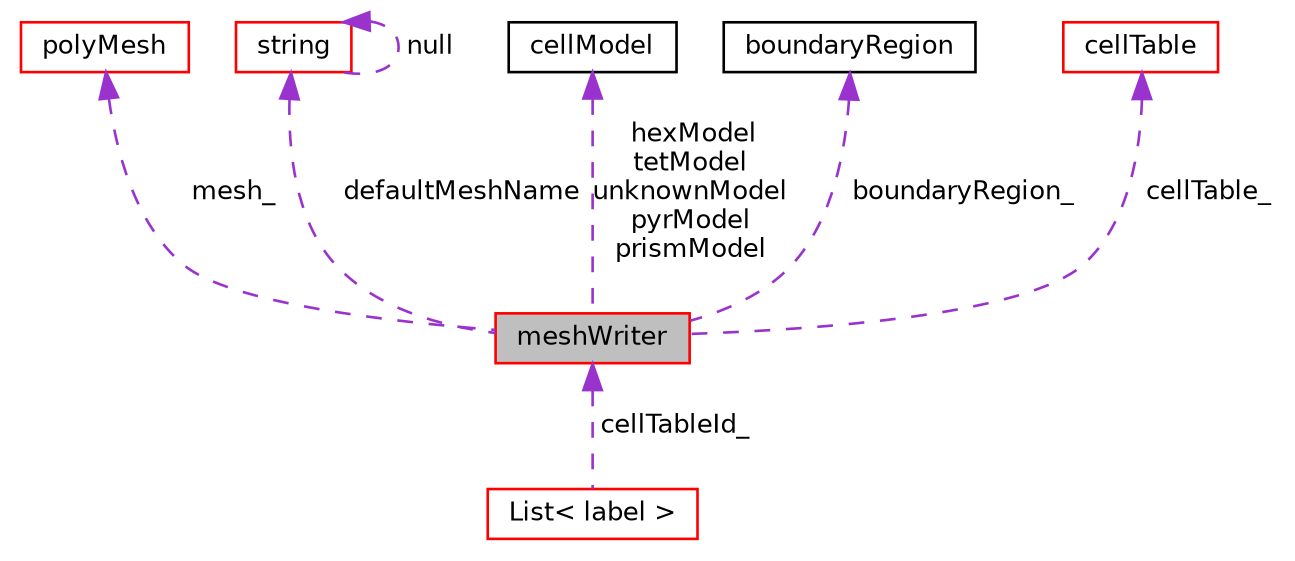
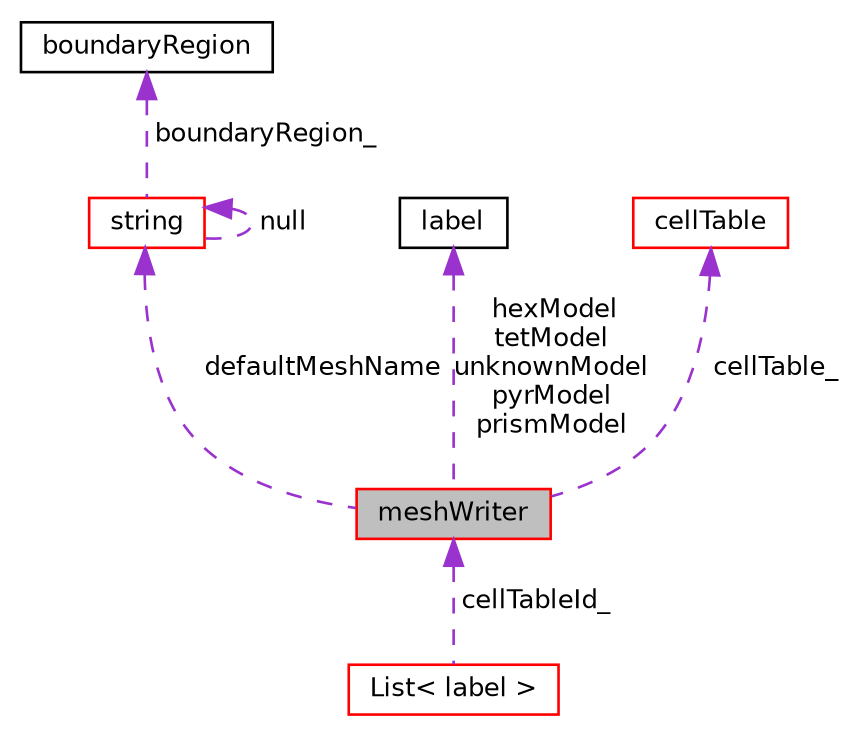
  digraph {
    node [color=red fontname=Helvetica fontsize=10 shape=record]
    edge [color=darkorchid3 dir=back fontname=Helvetica fontsize=10 labelfontname=Helvetica labelfontsize=10 style=dashed]
    n1 [fillcolor=grey75 fontcolor=black height=0.2 label=meshWriter style=filled width=0.4]
    n2 [height=0.2 label="List\< label \>" width=0.4]
-   n3 [height=0.2 label=polyMesh width=0.4]
    n4 [height=0.2 label=string width=0.4]
-   n5 [color=black height=0.2 label=cellModel width=0.4]
+   n5 [color=black height=0.2 label=label width=0.4]
    n6 [color=black height=0.2 label=boundaryRegion width=0.4]
    n7 [height=0.2 label=cellTable width=0.4]
    n1 -> n2 [label=" cellTableId_"]
-   n3 -> n1 [label=" mesh_"]
    n4 -> n1 [label=" defaultMeshName"]
    n4 -> n4 [label=" null"]
    n5 -> n1 [label=" hexModel\ntetModel\nunknownModel\npyrModel\nprismModel"]
-   n6 -> n1 [label=" boundaryRegion_"]
+   n6 -> n4 [label=" boundaryRegion_"]
    n7 -> n1 [label=" cellTable_"]
  }
